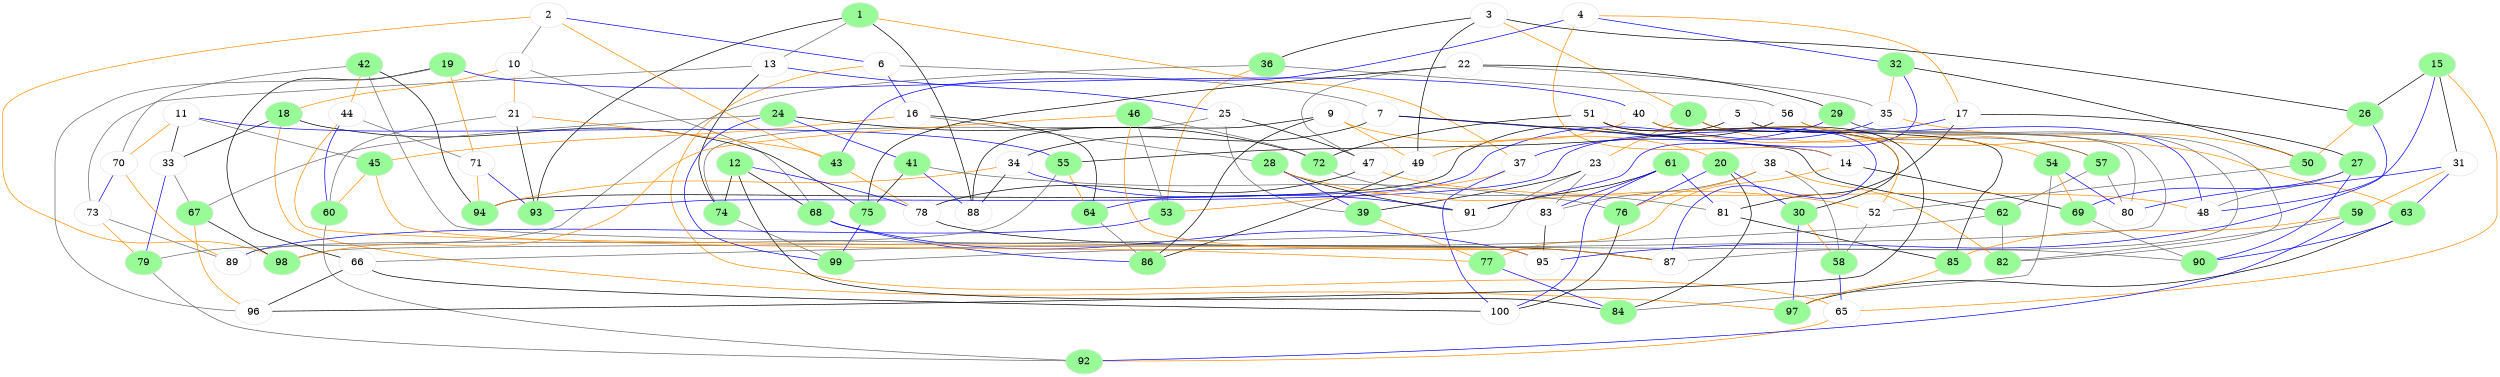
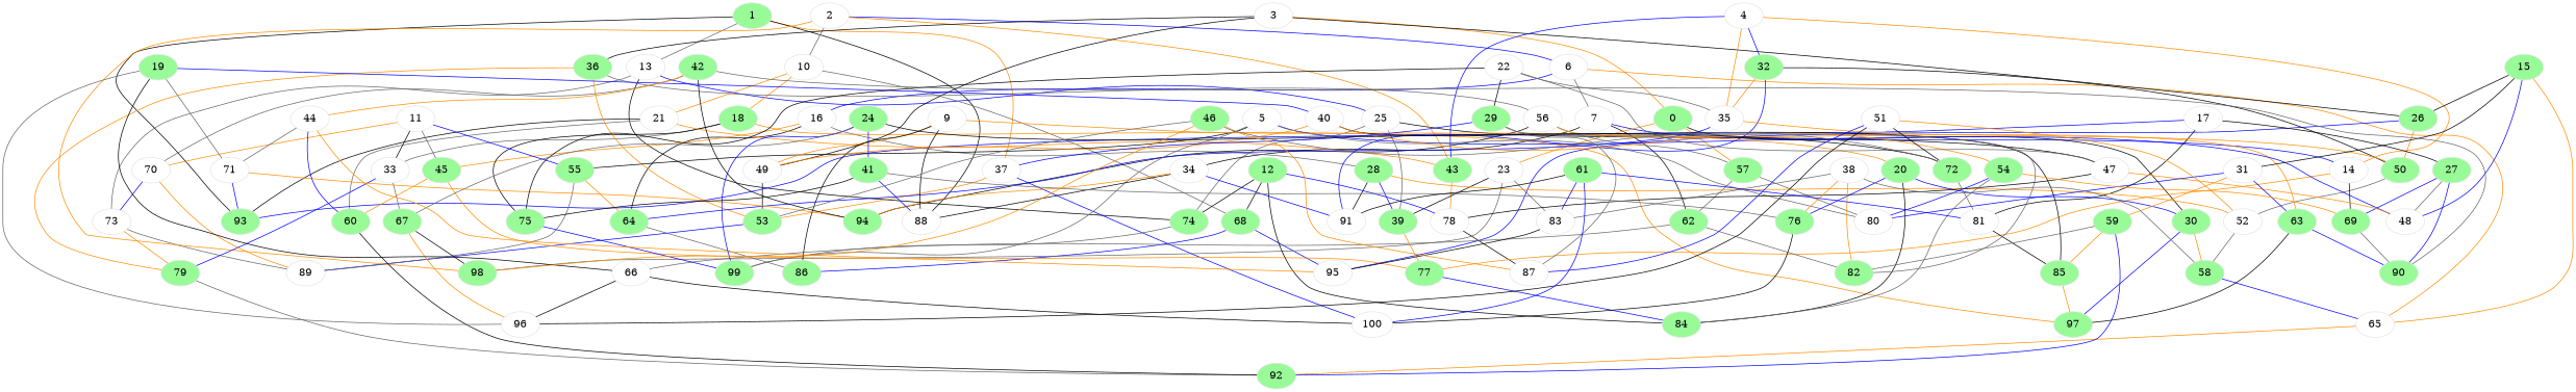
  graph {
    node [color=gray90 fillcolor=palegreen style=filled]
    edge [color=darkorange]
    13 [fillcolor=white]
    1
    37 [fillcolor=white]
    88 [fillcolor=white]
    93
    74
    25 [fillcolor=white]
    73 [fillcolor=white]
    53
    100 [fillcolor=white]
    2 [fillcolor=white]
    6 [fillcolor=white]
    10 [fillcolor=white]
    43
    98
    7 [fillcolor=white]
    16 [fillcolor=white]
    65 [fillcolor=white]
    18
    21 [fillcolor=white]
    68
    78 [fillcolor=white]
    3 [fillcolor=white]
    n24 [label=0]
    26
    36
    49 [fillcolor=white]
    23 [fillcolor=white]
    30
    57
    50
    95 [fillcolor=white]
    79
    56 [fillcolor=white]
    86
    4 [fillcolor=white]
    14 [fillcolor=white]
    17 [fillcolor=white]
    32
    69
    77
    27
    81 [fillcolor=white]
    35 [fillcolor=white]
    91 [fillcolor=white]
    5 [fillcolor=white]
    48 [fillcolor=white]
    55
    80 [fillcolor=white]
    99
    64
    89 [fillcolor=white]
    34 [fillcolor=white]
    62
    45
    28
    92
    94
    66 [fillcolor=white]
    82
    39
    83 [fillcolor=white]
    97
    58
    9 [fillcolor=white]
    20
    84
    76
    33 [fillcolor=white]
    75
    60
    11 [fillcolor=white]
    70 [fillcolor=white]
    67
    12
    87 [fillcolor=white]
    47 [fillcolor=white]
    90
    15
    31 [fillcolor=white]
    59
    63
    52 [fillcolor=white]
    85
    40 [fillcolor=white]
    19
    71 [fillcolor=white]
    96 [fillcolor=white]
    54
    22 [fillcolor=white]
    29
    24
    41
    72
    38 [fillcolor=white]
    42
    44 [fillcolor=white]
    46
    51 [fillcolor=white]
    61
    13 -- 74 [color=black]
    13 -- 25 [color=blue]
    13 -- 73 [color=gray40]
    1 -- 13 [color=gray40]
    1 -- 37
    1 -- 88 [color=black]
    1 -- 93 [color=black]
    37 -- 53
    37 -- 100 [color=blue]
    74 -- 99 [color=gray40]
    25 -- 74 [color=gray40]
    25 -- 39 [color=gray40]
    25 -- 47 [color=black]
    73 -- 79
    73 -- 89 [color=gray40]
    53 -- 89 [color=blue]
    2 -- 6 [color=blue]
    2 -- 10 [color=gray40]
    2 -- 43
    2 -- 98
    6 -- 7 [color=gray40]
    6 -- 16 [color=blue]
    6 -- 65
    10 -- 18
    10 -- 21
    10 -- 68 [color=gray40]
    43 -- 78
    7 -- 14 [color=blue]
    7 -- 34 [color=black]
    7 -- 62 [color=black]
    16 -- 64 [color=black]
    16 -- 45
    16 -- 28 [color=gray40]
    65 -- 92
    18 -- 97
-   18 -- 33 [color=black]
+   18 -- 33 [color=gray40]
    18 -- 75 [color=black]
    21 -- 93 [color=black]
    21 -- 43
    21 -- 60 [color=gray40]
    68 -- 95 [color=blue]
    68 -- 86 [color=blue]
    78 -- 87 [color=black]
    3 -- n24
    3 -- 26 [color=black]
    3 -- 36 [color=black]
    3 -- 49 [color=black]
    n24 -- 23
    n24 -- 30 [color=black]
    n24 -- 57
    26 -- 50
    26 -- 95 [color=blue]
    36 -- 53
-   36 -- 79 [color=gray40]
+   36 -- 79
    36 -- 56 [color=gray40]
-   49 -- 86 [color=black]
+   49 -- 53 [color=black]
    23 -- 98 [color=gray40]
    23 -- 39 [color=black]
    23 -- 83 [color=gray40]
    30 -- 97 [color=blue]
    30 -- 58
    57 -- 80 [color=gray40]
    57 -- 62 [color=gray40]
    50 -- 52 [color=gray40]
    79 -- 92 [color=gray40]
    56 -- 57 [color=gray40]
    56 -- 94 [color=black]
    56 -- 63
    4 -- 43 [color=blue]
    4 -- 14
-   4 -- 17
+   4 -- 35
    4 -- 32 [color=blue]
    14 -- 69 [color=black]
    14 -- 77
    17 -- 93 [color=blue]
    17 -- 27 [color=black]
    17 -- 81 [color=black]
    32 -- 50 [color=black]
    32 -- 35
    32 -- 91 [color=blue]
    69 -- 90 [color=gray40]
    77 -- 84 [color=blue]
    27 -- 69 [color=blue]
    27 -- 48 [color=gray40]
    27 -- 90 [color=blue]
    81 -- 85 [color=black]
    35 -- 50
    35 -- 64 [color=blue]
    5 -- 48 [color=blue]
    5 -- 55 [color=black]
    5 -- 80 [color=gray40]
    5 -- 99 [color=gray40]
    55 -- 64
    55 -- 89 [color=gray40]
    64 -- 86 [color=gray40]
    34 -- 88 [color=black]
    34 -- 91 [color=blue]
    34 -- 94
    62 -- 66 [color=gray40]
    62 -- 82 [color=gray40]
    45 -- 77
    45 -- 60
    28 -- 91 [color=black]
    28 -- 39 [color=blue]
    28 -- 52
    66 -- 100 [color=black]
    66 -- 96 [color=black]
    39 -- 77
    83 -- 95 [color=black]
    58 -- 65 [color=blue]
    9 -- 88 [color=black]
    9 -- 49
    9 -- 86 [color=black]
    9 -- 20
    20 -- 30 [color=blue]
    20 -- 84 [color=black]
    20 -- 76 [color=blue]
    76 -- 100 [color=black]
    33 -- 79 [color=blue]
    33 -- 67 [color=gray40]
    75 -- 99 [color=blue]
-   60 -- 92 [color=gray40]
+   60 -- 92 [color=black]
    11 -- 55 [color=blue]
    11 -- 45 [color=gray40]
    11 -- 33 [color=black]
    11 -- 70
    70 -- 73 [color=blue]
    70 -- 89
    67 -- 98 [color=black]
    67 -- 96
    12 -- 74 [color=black]
    12 -- 68 [color=black]
    12 -- 78 [color=blue]
    12 -- 84 [color=black]
    47 -- 78 [color=black]
    47 -- 48
    15 -- 65
    15 -- 26 [color=black]
    15 -- 48 [color=blue]
    15 -- 31 [color=black]
    31 -- 80 [color=blue]
    31 -- 59
    31 -- 63 [color=blue]
    59 -- 92 [color=blue]
    59 -- 82 [color=gray40]
    59 -- 85
    63 -- 97 [color=black]
    63 -- 90 [color=blue]
    52 -- 58 [color=gray40]
    85 -- 97
    40 -- 49
    40 -- 85 [color=black]
    40 -- 54
    19 -- 66 [color=black]
    19 -- 40 [color=blue]
-   19 -- 71
+   19 -- 71 [color=gray40]
    19 -- 96 [color=gray40]
    71 -- 93 [color=blue]
    71 -- 94
    54 -- 69
    54 -- 80 [color=blue]
    54 -- 84 [color=gray40]
    22 -- 35 [color=gray40]
    22 -- 75 [color=black]
    22 -- 47 [color=gray40]
    22 -- 29 [color=black]
    29 -- 37 [color=blue]
    29 -- 82 [color=gray40]
    29 -- 87 [color=gray40]
    24 -- 99 [color=blue]
    24 -- 67 [color=gray40]
    24 -- 41 [color=blue]
    24 -- 72 [color=black]
    41 -- 88 [color=blue]
    41 -- 76 [color=gray40]
    41 -- 75 [color=black]
    72 -- 81 [color=gray40]
    38 -- 82
    38 -- 83 [color=gray40]
    38 -- 58 [color=gray40]
    38 -- 76
    42 -- 94 [color=black]
    42 -- 70 [color=gray40]
    42 -- 90 [color=gray40]
    42 -- 44
    44 -- 95
    44 -- 60 [color=blue]
    44 -- 71 [color=gray40]
    46 -- 53 [color=gray40]
    46 -- 98
    46 -- 87
    46 -- 72 [color=gray40]
    51 -- 87 [color=blue]
    51 -- 52
    51 -- 96 [color=black]
    51 -- 72 [color=black]
    61 -- 100 [color=blue]
    61 -- 81 [color=blue]
    61 -- 91 [color=black]
    61 -- 83 [color=blue]
  }
